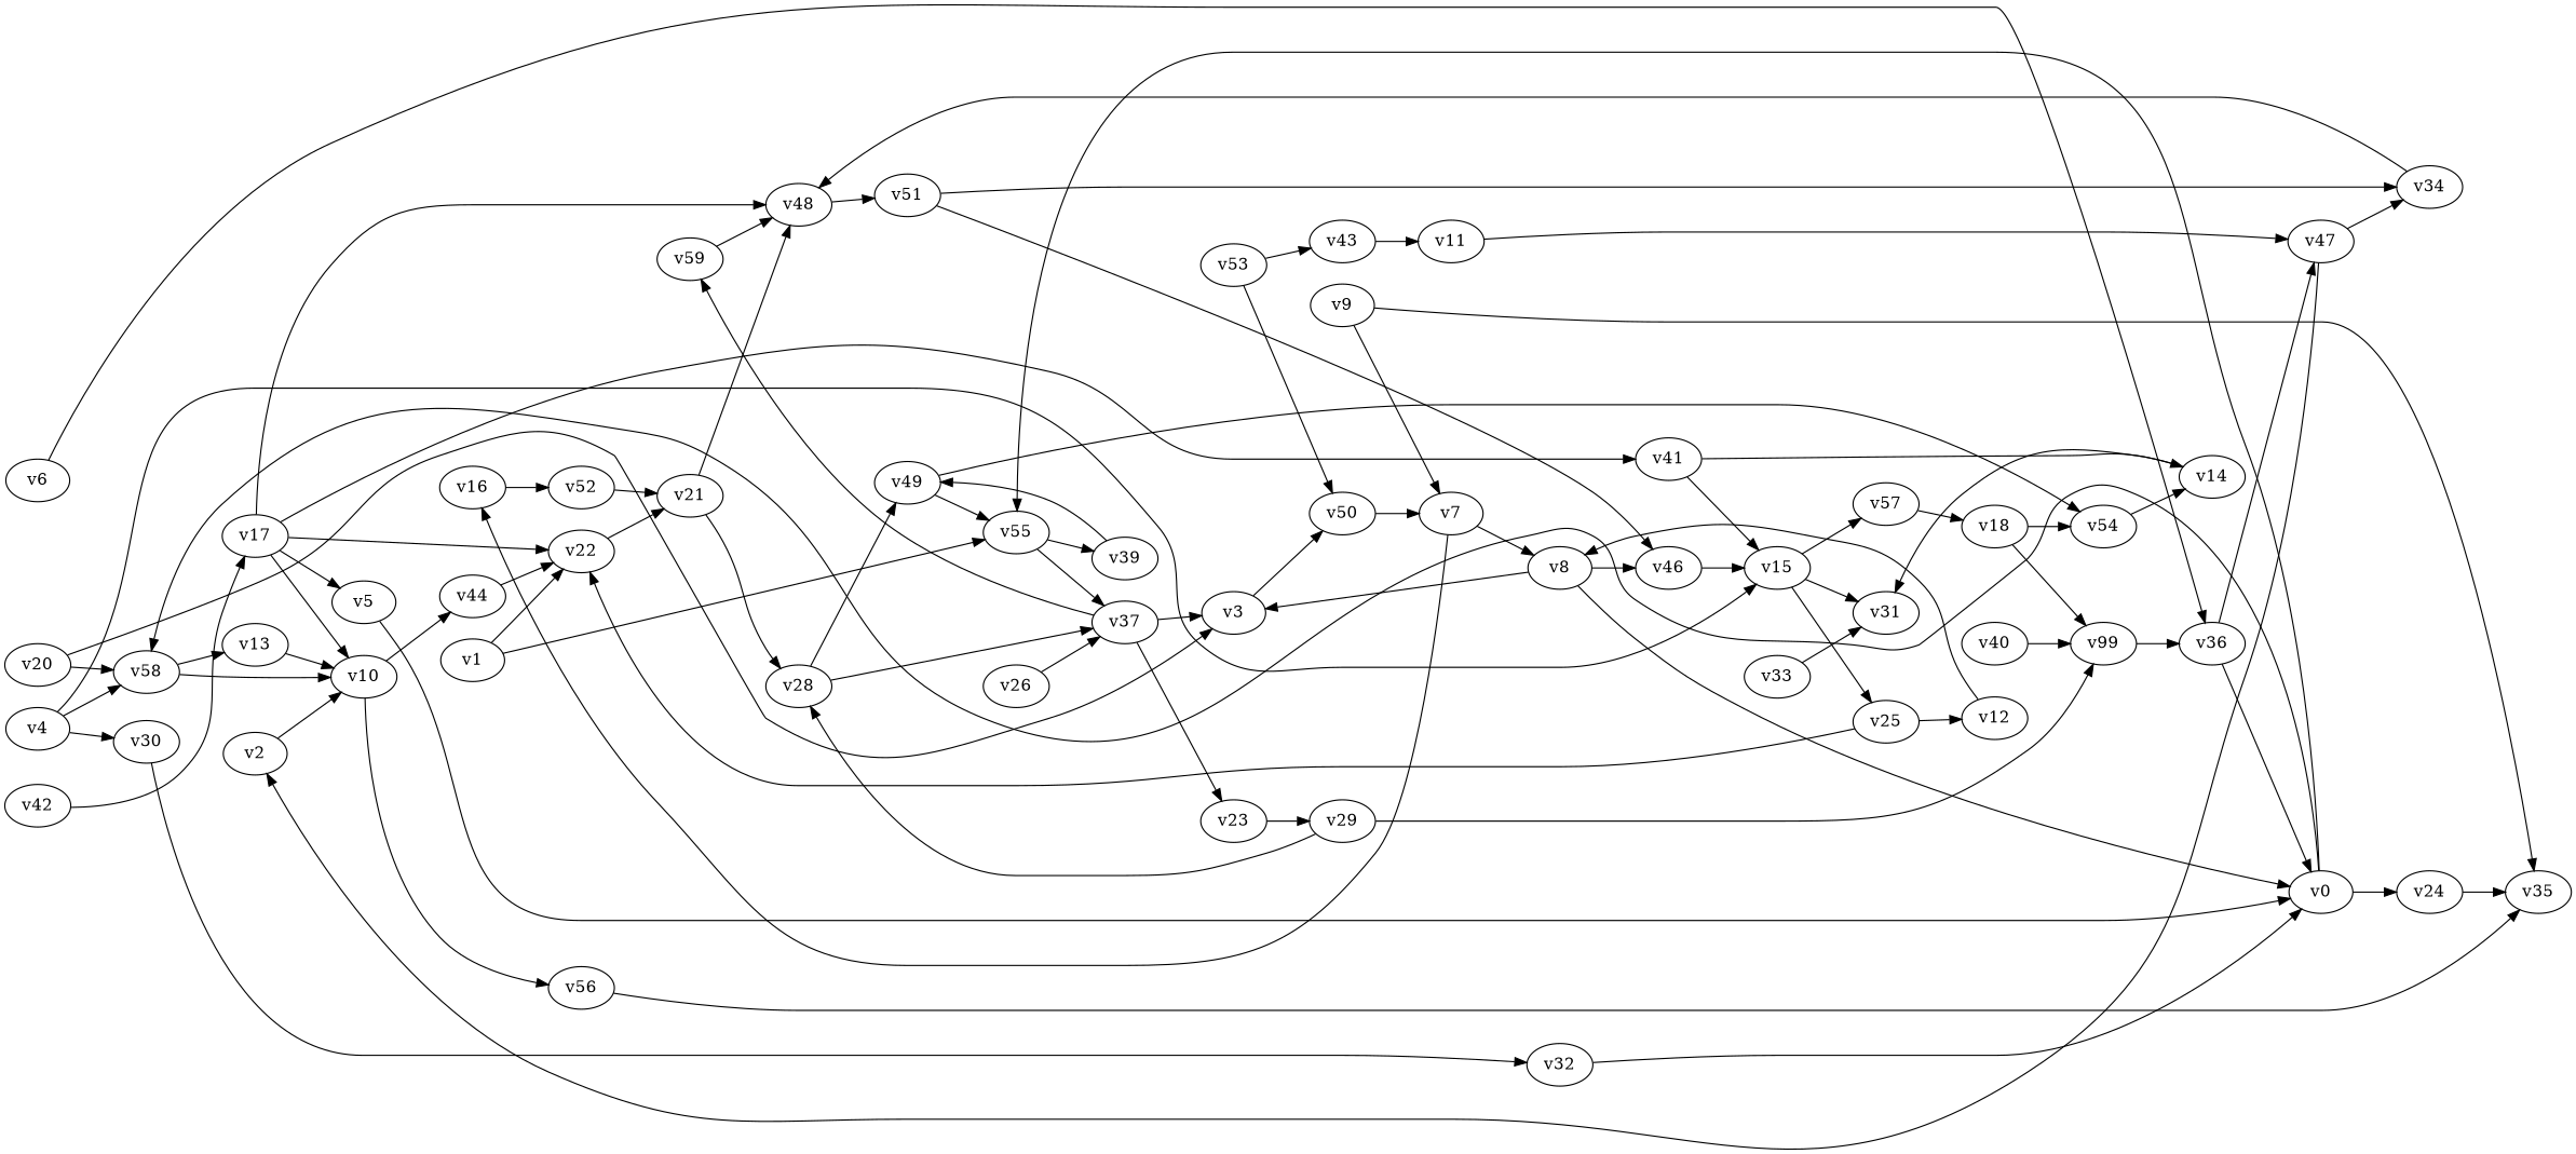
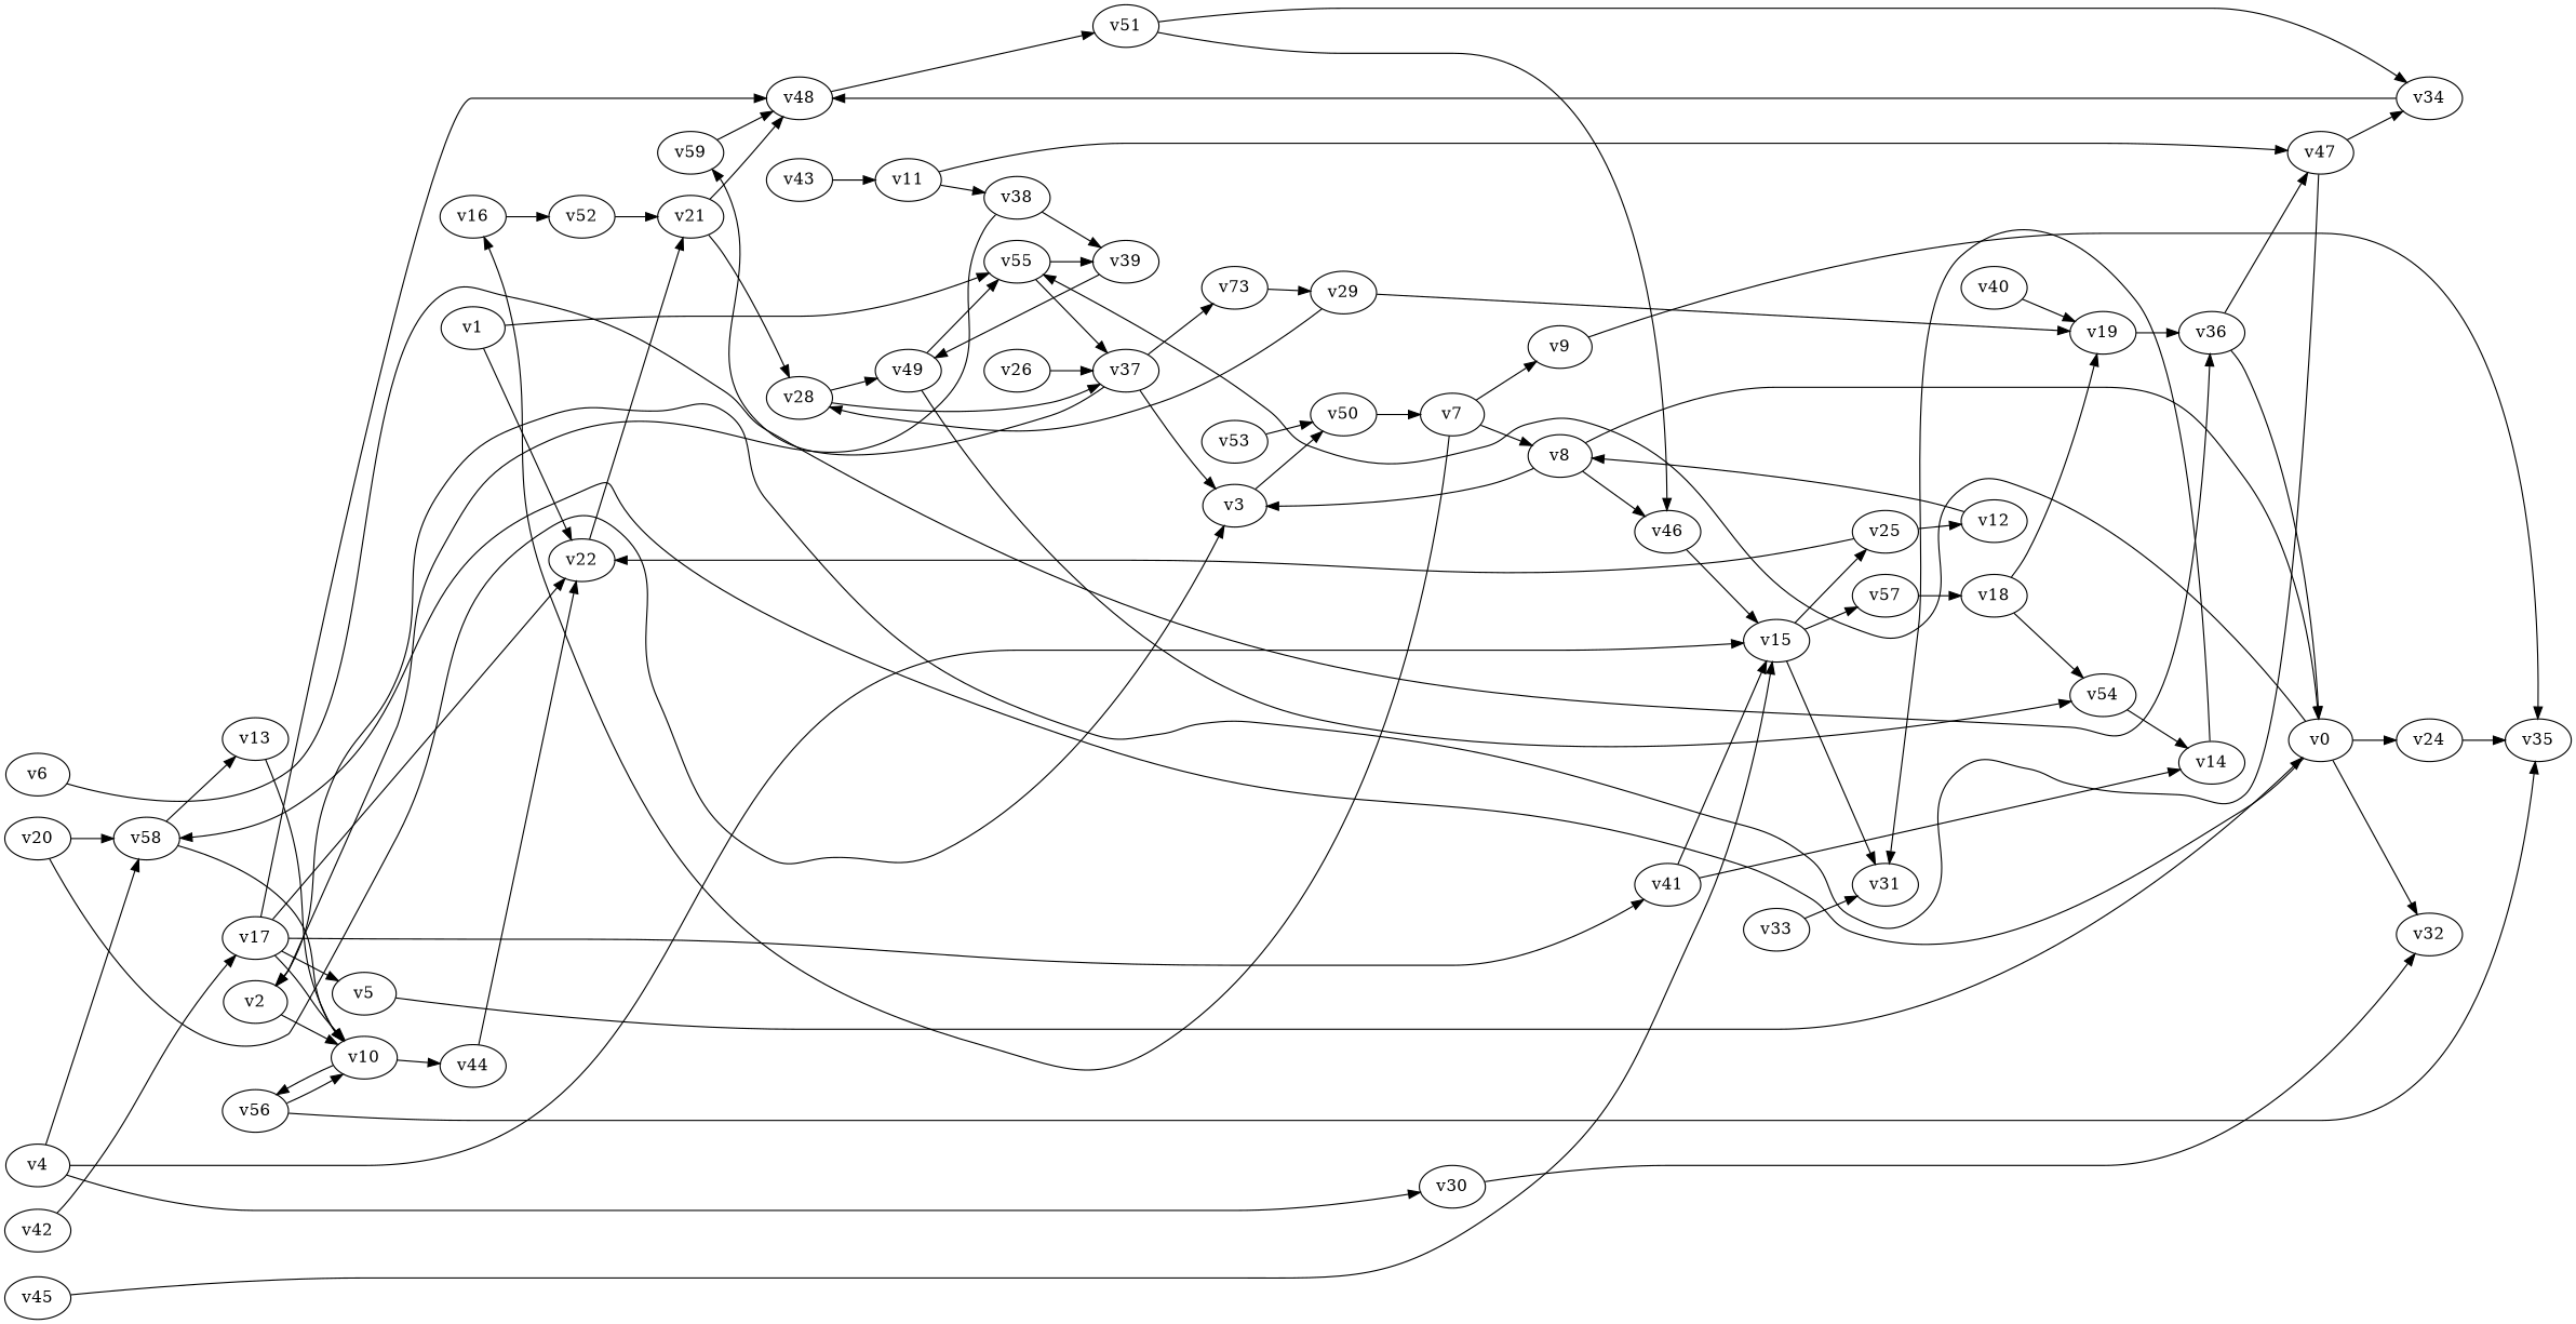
  digraph {
    rankdir=LR
    node [player=0]
    v0 [player=1]
    v24
    v58
    v55
    v35
    v10 [player=1]
    v13 [player=1]
    v1 [player=1]
    v22
    v21
    v37 [player=1]
    v39
    v2
    v44
    v56 [player=1]
    v3 [player=1]
    v50
    v7
    v4
    v15
    v30 [player=1]
    v31
    v25
    v57 [player=1]
    v32 [player=1]
    v5 [player=1]
    v6
    v36
    v47 [player=1]
    v8 [player=1]
    v9
    v16
    v46
    v52 [player=1]
    v11
+   v38
    v34 [player=1]
    v12 [player=1]
    v14 [player=1]
    v18
    v17 [player=1]
    v41 [player=1]
    v48
    v51
-   v19 [label=v99]
+   v19
    v54
    v20 [player=1]
    v28
    v49 [player=1]
-   v23
+   v23 [label=v73]
    v29
    v26
    v59 [player=1]
    v33 [player=1]
    v40 [player=1]
    v42
    v43
+   v45 [player=1]
    v53
    v0 -> v24
    v0 -> v58 [constraint="t mod 3 == 0"]
    v0 -> v55 [constraint="t >= 5"]
    v24 -> v35
    v58 -> v10
    v58 -> v13
    v55 -> v37
    v55 -> v39
    v10 -> v44
    v10 -> v56
    v13 -> v10
    v1 -> v55
    v1 -> v22
    v22 -> v21
    v21 -> v48
    v21 -> v28
    v37 -> v3
    v37 -> v23
    v37 -> v59 [constraint="t >= 5"]
    v39 -> v49
    v2 -> v10
    v44 -> v22
    v56 -> v35
+   v56 -> v10
    v3 -> v50
    v50 -> v7
    v7 -> v8
-   v9 -> v7
+   v7 -> v9
    v7 -> v16 [constraint="t < 14"]
    v4 -> v58
    v4 -> v15
    v4 -> v30
    v15 -> v31
    v15 -> v25
    v15 -> v57
    v30 -> v32
    v25 -> v22
    v25 -> v12
    v57 -> v18
-   v32 -> v0
+   v0 -> v32
    v5 -> v0
    v6 -> v36 [constraint="t < 10"]
    v36 -> v0
    v36 -> v47
    v47 -> v2 [constraint="t < 15"]
    v47 -> v34
    v8 -> v0
    v8 -> v3
    v8 -> v46
    v9 -> v35
    v16 -> v52
    v46 -> v15
    v52 -> v21
    v11 -> v47
+   v11 -> v38
+   v38 -> v39
+   v38 -> v2 [constraint="t >= 3"]
    v34 -> v48
    v12 -> v8
    v14 -> v31 [constraint="t >= 2"]
    v18 -> v19
    v18 -> v54
    v17 -> v10
    v17 -> v22
    v17 -> v5
    v17 -> v41
    v17 -> v48
    v41 -> v15
    v41 -> v14
    v48 -> v51
    v51 -> v46 [constraint="t < 9"]
    v51 -> v34
    v19 -> v36
    v54 -> v14
    v20 -> v58
    v20 -> v3 [constraint="t < 11"]
    v28 -> v37
    v28 -> v49
    v49 -> v55
    v49 -> v54
    v23 -> v29
    v29 -> v19
    v29 -> v28
    v26 -> v37
    v59 -> v48
    v33 -> v31
    v40 -> v19
    v42 -> v17 [constraint="t mod 2 == 0"]
    v43 -> v11
+   v45 -> v15 [constraint="t >= 2"]
    v53 -> v50
-   v53 -> v43
  }
